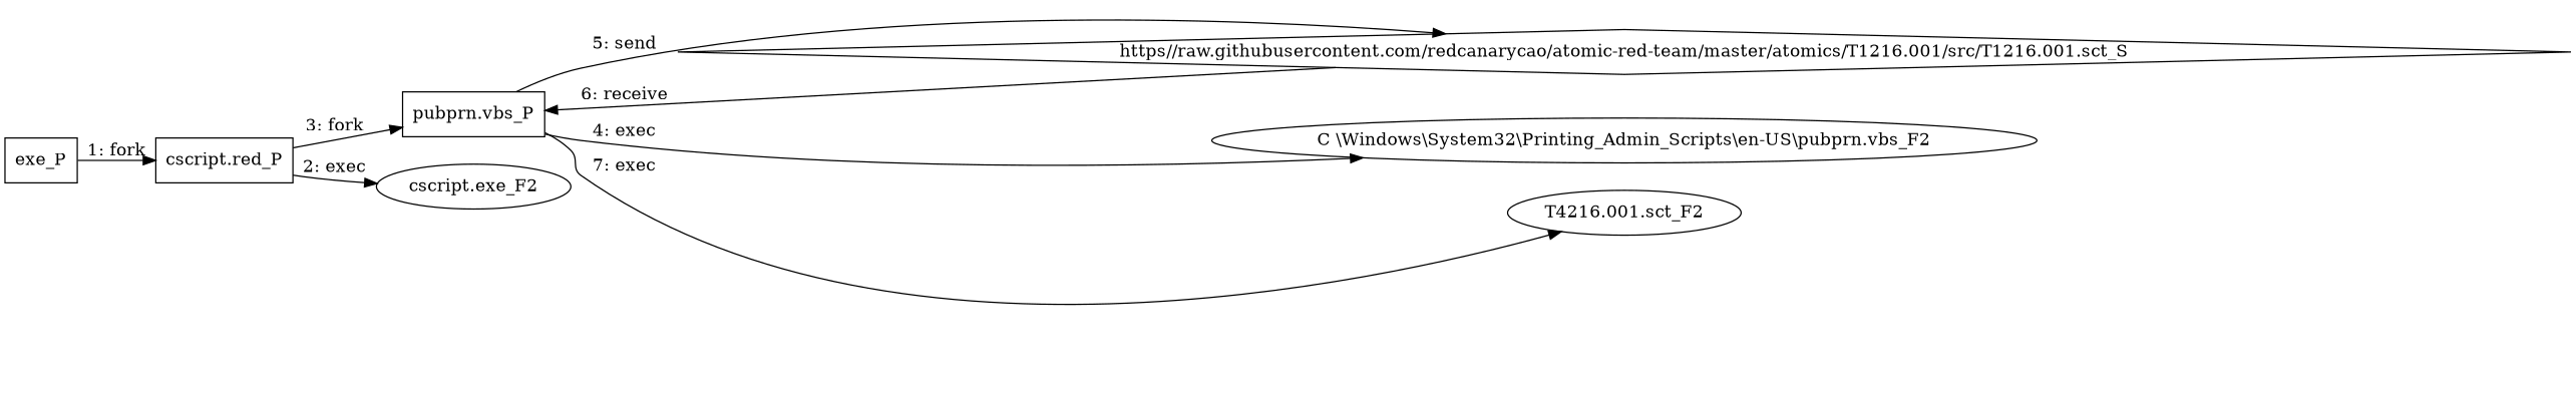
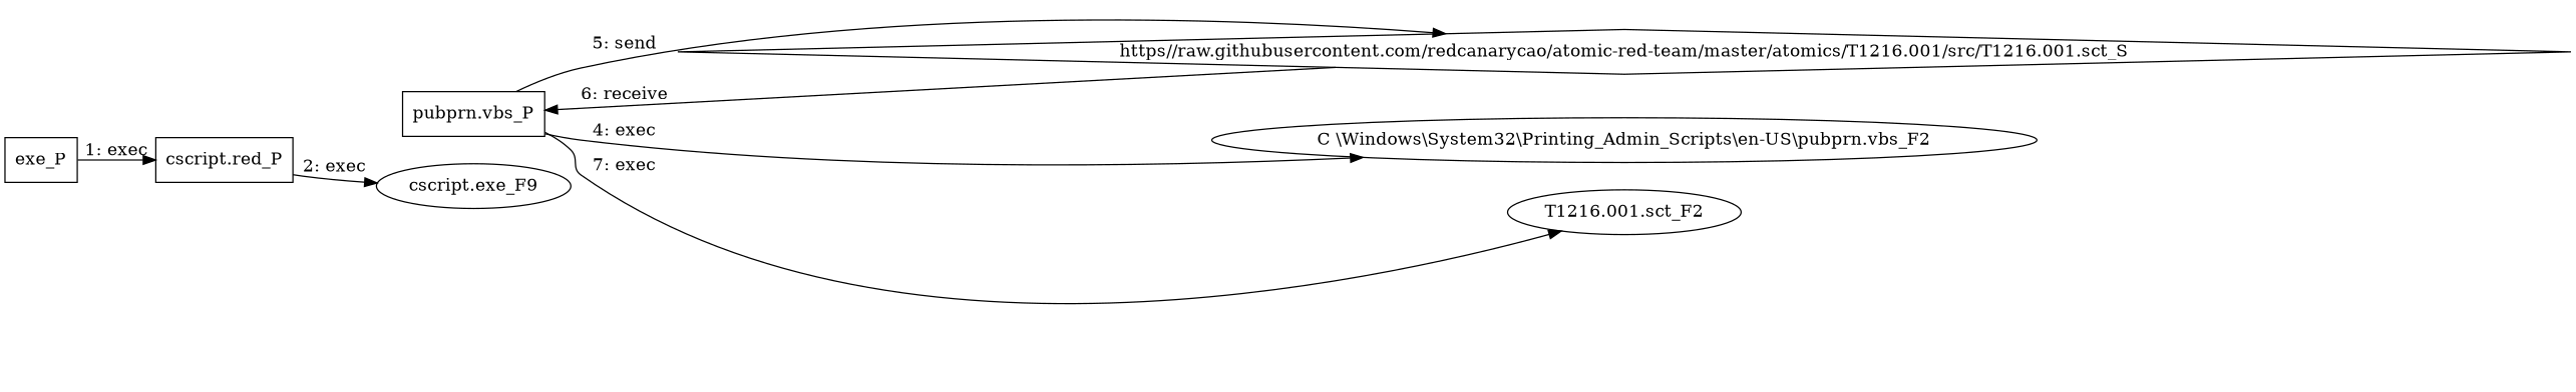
  digraph {
    engine=neato
    fixedsize=false
    fontsize=10
    nodesep=0.3
    rankdir=LR
    ranksep=0
    splines=true
    node [node_type=Process shape=box]
    n1 [label=exe_P]
    n2 [label="cscript.red_P"]
    "pubprn.vbs_P"
-   "cscript.exe_F2" [node_type=File shape=ellipse]
+   "cscript.exe_F2" [node_type=File shape=ellipse label="cscript.exe_F9"]
    "https//raw.githubusercontent.com/redcanarycao/atomic-red-team/master/atomics/T1216.001/src/T1216.001.sct_S" [node_type=Socket shape=diamond]
    "C \\Windows\\System32\\Printing_Admin_Scripts\\en-US\\pubprn.vbs_F2" [node_type=File shape=ellipse]
-   "T1216.001.sct_F2" [node_type=File shape=ellipse label="T4216.001.sct_F2"]
-   n1 -> n2 [label="1: fork"]
-   n2 -> "pubprn.vbs_P" [label="3: fork"]
+   "T1216.001.sct_F2" [node_type=File shape=ellipse]
+   n1 -> n2 [label="1: exec"]
    n2 -> "cscript.exe_F2" [label="2: exec"]
    "pubprn.vbs_P" -> "https//raw.githubusercontent.com/redcanarycao/atomic-red-team/master/atomics/T1216.001/src/T1216.001.sct_S" [label="5: send"]
    "pubprn.vbs_P" -> "C \\Windows\\System32\\Printing_Admin_Scripts\\en-US\\pubprn.vbs_F2" [label="4: exec"]
    "pubprn.vbs_P" -> "T1216.001.sct_F2" [label="7: exec"]
    "https//raw.githubusercontent.com/redcanarycao/atomic-red-team/master/atomics/T1216.001/src/T1216.001.sct_S" -> "pubprn.vbs_P" [label="6: receive"]
  }
